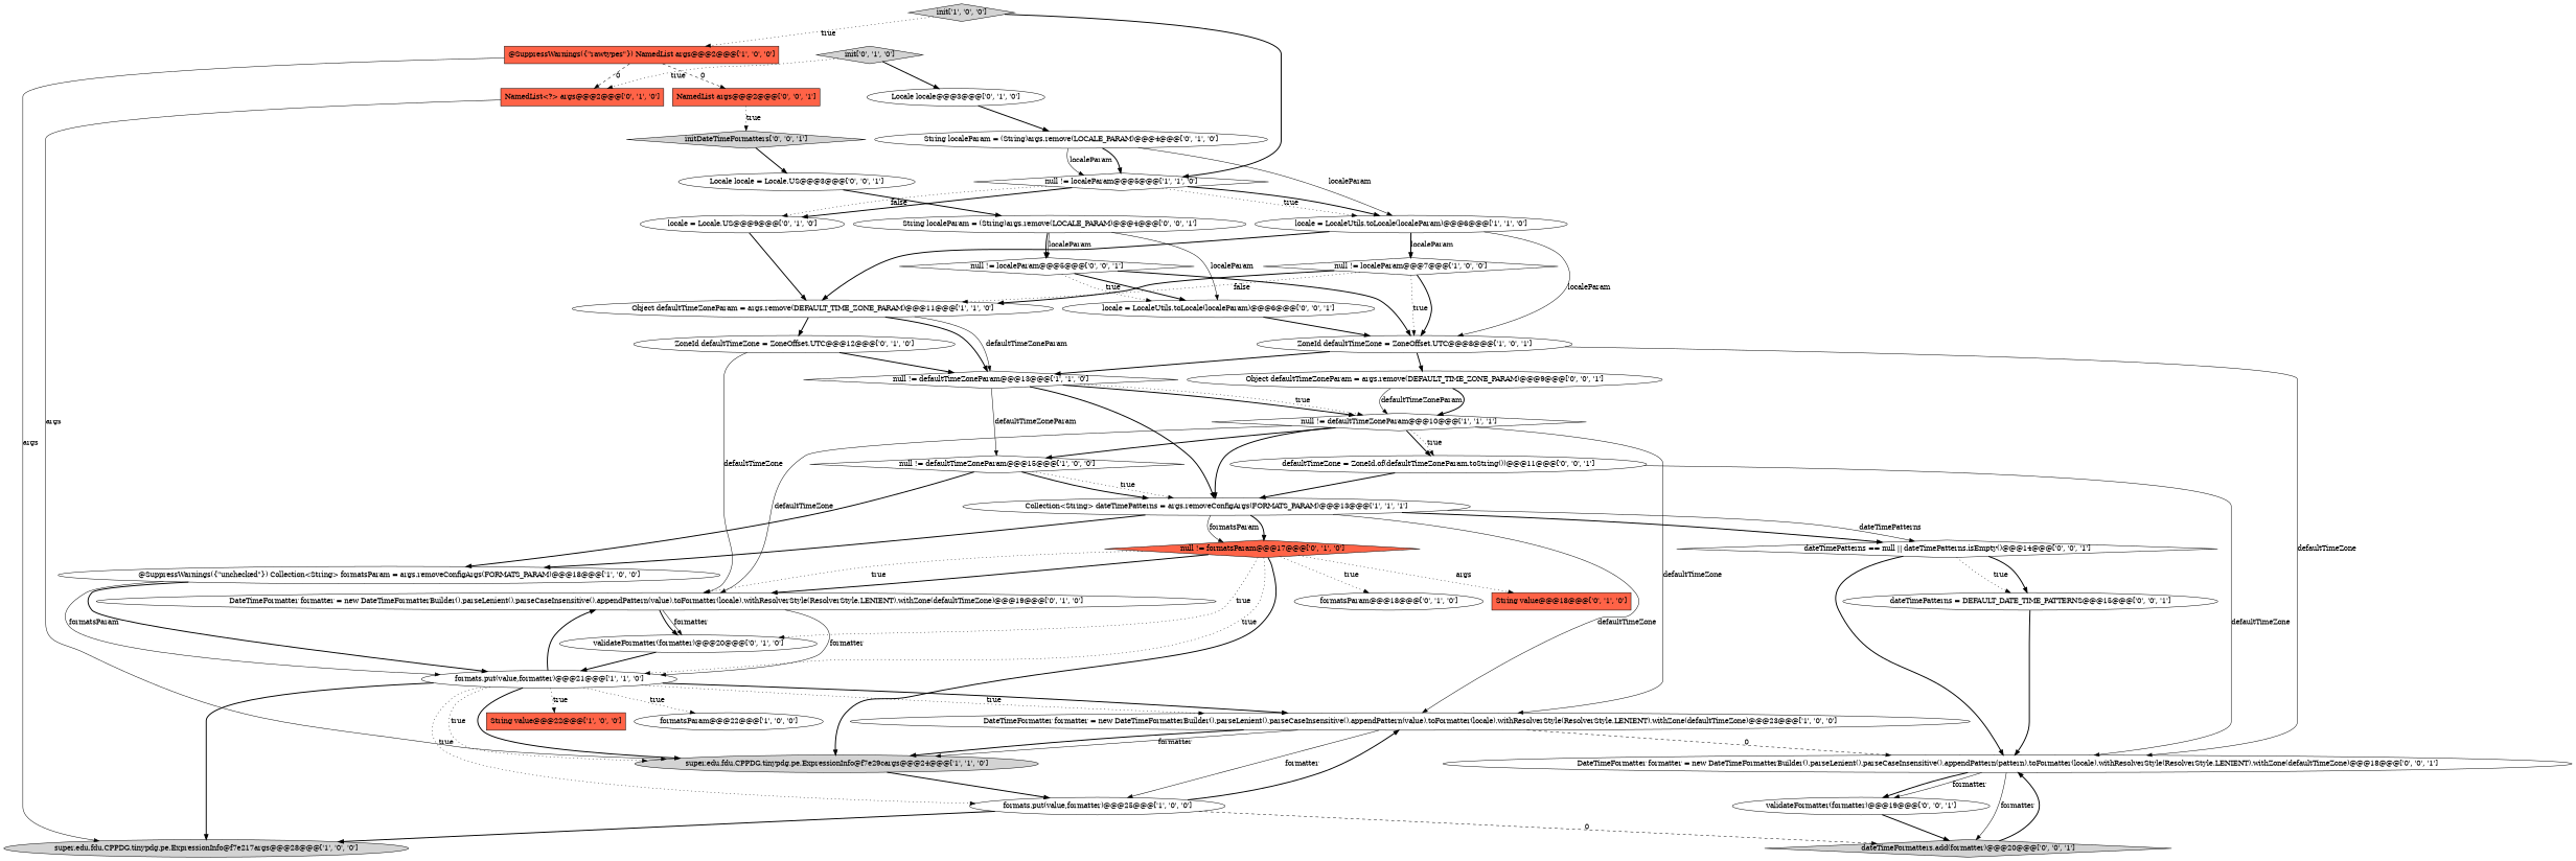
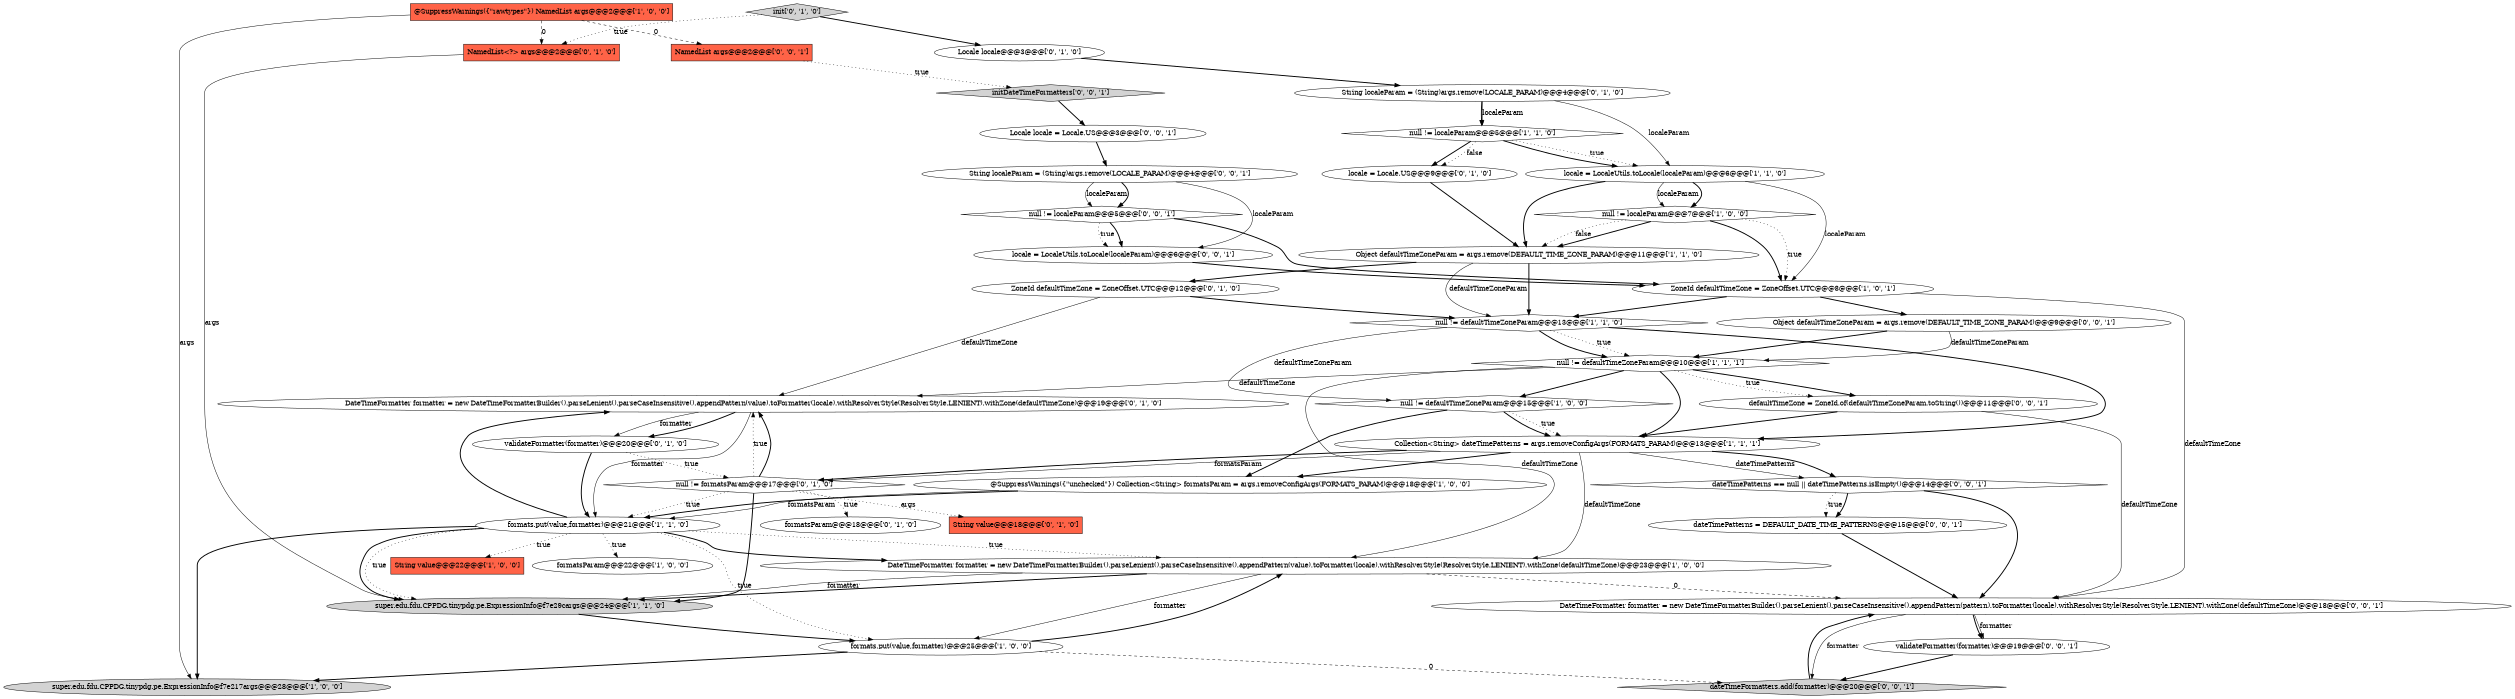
  digraph {
    node [fillcolor=white shape=ellipse style=filled]
    edge [style=bold]
    n1 [label="null != localeParam@@@5@@@['0', '0', '1']" shape=diamond]
    n2 [label="ZoneId defaultTimeZone = ZoneOffset.UTC@@@8@@@['1', '0', '1']"]
    n3 [label="locale = LocaleUtils.toLocale(localeParam)@@@6@@@['0', '0', '1']"]
    n4 [label="Object defaultTimeZoneParam = args.remove(DEFAULT_TIME_ZONE_PARAM)@@@9@@@['0', '0', '1']"]
    n5 [label="null != defaultTimeZoneParam@@@13@@@['1', '1', '0']" shape=diamond]
    n6 [label="DateTimeFormatter formatter = new DateTimeFormatterBuilder().parseLenient().parseCaseInsensitive().appendPattern(pattern).toFormatter(locale).withResolverStyle(ResolverStyle.LENIENT).withZone(defaultTimeZone)@@@18@@@['0', '0', '1']"]
    n7 [label="@SuppressWarnings({\"unchecked\"}) Collection<String> formatsParam = args.removeConfigArgs(FORMATS_PARAM)@@@18@@@['1', '0', '0']"]
    n8 [label="formats.put(value,formatter)@@@21@@@['1', '1', '0']"]
    n9 [fillcolor=lightgray label="super.edu.fdu.CPPDG.tinypdg.pe.ExpressionInfo@f7e217args@@@28@@@['1', '0', '0']"]
    n10 [label="DateTimeFormatter formatter = new DateTimeFormatterBuilder().parseLenient().parseCaseInsensitive().appendPattern(value).toFormatter(locale).withResolverStyle(ResolverStyle.LENIENT).withZone(defaultTimeZone)@@@23@@@['1', '0', '0']"]
    n11 [label="DateTimeFormatter formatter = new DateTimeFormatterBuilder().parseLenient().parseCaseInsensitive().appendPattern(value).toFormatter(locale).withResolverStyle(ResolverStyle.LENIENT).withZone(defaultTimeZone)@@@19@@@['0', '1', '0']"]
    n12 [label="formats.put(value,formatter)@@@25@@@['1', '0', '0']"]
    n13 [fillcolor=lightgray label="super.edu.fdu.CPPDG.tinypdg.pe.ExpressionInfo@f7e29cargs@@@24@@@['1', '1', '0']"]
    n14 [fillcolor=tomato label="String value@@@22@@@['1', '0', '0']" shape=box]
    n15 [label="formatsParam@@@22@@@['1', '0', '0']"]
    n16 [fillcolor=tomato label="NamedList args@@@2@@@['0', '0', '1']" shape=box]
    n17 [fillcolor=lightgray label="initDateTimeFormatters['0', '0', '1']" shape=diamond]
    n18 [label="null != defaultTimeZoneParam@@@10@@@['1', '1', '1']" shape=diamond]
    n19 [label="null != defaultTimeZoneParam@@@15@@@['1', '0', '0']" shape=diamond]
    n20 [label="defaultTimeZone = ZoneId.of(defaultTimeZoneParam.toString())@@@11@@@['0', '0', '1']"]
    n21 [label="Collection<String> dateTimePatterns = args.removeConfigArgs(FORMATS_PARAM)@@@13@@@['1', '1', '1']"]
    n22 [label="validateFormatter(formatter)@@@19@@@['0', '0', '1']"]
    n23 [fillcolor=lightgray label="dateTimeFormatters.add(formatter)@@@20@@@['0', '0', '1']" shape=diamond]
-   n24 [fillcolor=lightgray label="init['1', '0', '0']" shape=diamond]
    n25 [fillcolor=tomato label="@SuppressWarnings({\"rawtypes\"}) NamedList args@@@2@@@['1', '0', '0']" shape=box]
    n26 [label="null != localeParam@@@5@@@['1', '1', '0']" shape=diamond]
    n27 [fillcolor=tomato label="NamedList<?> args@@@2@@@['0', '1', '0']" shape=box]
    n28 [label="locale = LocaleUtils.toLocale(localeParam)@@@6@@@['1', '1', '0']"]
    n29 [label="locale = Locale.US@@@9@@@['0', '1', '0']"]
-   n30 [fillcolor=tomato label="null != formatsParam@@@17@@@['0', '1', '0']" shape=diamond]
+   n30 [label="null != formatsParam@@@17@@@['0', '1', '0']" shape=diamond]
    n31 [label="dateTimePatterns == null || dateTimePatterns.isEmpty()@@@14@@@['0', '0', '1']" shape=diamond]
    n32 [label="validateFormatter(formatter)@@@20@@@['0', '1', '0']"]
    n33 [label="Locale locale@@@3@@@['0', '1', '0']"]
    n34 [label="String localeParam = (String)args.remove(LOCALE_PARAM)@@@4@@@['0', '1', '0']"]
    n35 [label="null != localeParam@@@7@@@['1', '0', '0']" shape=diamond]
    n36 [label="Object defaultTimeZoneParam = args.remove(DEFAULT_TIME_ZONE_PARAM)@@@11@@@['1', '1', '0']"]
    n37 [label="ZoneId defaultTimeZone = ZoneOffset.UTC@@@12@@@['0', '1', '0']"]
    n38 [label="formatsParam@@@18@@@['0', '1', '0']"]
    n39 [fillcolor=tomato label="String value@@@18@@@['0', '1', '0']" shape=box]
    n40 [label="Locale locale = Locale.US@@@3@@@['0', '0', '1']"]
    n41 [label="String localeParam = (String)args.remove(LOCALE_PARAM)@@@4@@@['0', '0', '1']"]
    n42 [fillcolor=lightgray label="init['0', '1', '0']" shape=diamond]
    n43 [label="dateTimePatterns = DEFAULT_DATE_TIME_PATTERNS@@@15@@@['0', '0', '1']"]
    n1 -> n2
    n1 -> n3
    n1 -> n3 [label=true style=dotted]
    n2 -> n4
    n2 -> n5
    n2 -> n6 [label=defaultTimeZone style=solid]
    n3 -> n2
    n4 -> n18 [label=defaultTimeZoneParam style=solid]
    n4 -> n18
    n5 -> n18
    n5 -> n18 [label=true style=dotted]
    n5 -> n19 [label=defaultTimeZoneParam style=solid]
    n5 -> n21
    n6 -> n22
    n6 -> n22 [label=formatter style=solid]
    n6 -> n23 [label=formatter style=solid]
    n7 -> n8
    n7 -> n8 [label=formatsParam style=solid]
    n8 -> n9
    n8 -> n10
    n8 -> n10 [label=true style=dotted]
    n8 -> n11
    n8 -> n12 [label=true style=dotted]
    n8 -> n13 [label=true style=dotted]
    n8 -> n13
    n8 -> n14 [label=true style=dotted]
    n8 -> n15 [label=true style=dotted]
    n10 -> n6 [label=0 style=dashed]
    n10 -> n12 [label=formatter style=solid]
    n10 -> n13
    n10 -> n13 [label=formatter style=solid]
    n11 -> n8 [label=formatter style=solid]
    n11 -> n32 [label=formatter style=solid]
    n11 -> n32
    n12 -> n9
    n12 -> n10
    n12 -> n23 [label=0 style=dashed]
    n13 -> n12
    n16 -> n17 [label=true style=dotted]
    n17 -> n40
    n18 -> n10 [label=defaultTimeZone style=solid]
    n18 -> n11 [label=defaultTimeZone style=solid]
    n18 -> n19
    n18 -> n20
    n18 -> n20 [label=true style=dotted]
    n18 -> n21
    n19 -> n7
    n19 -> n21 [label=true style=dotted]
    n19 -> n21
    n20 -> n6 [label=defaultTimeZone style=solid]
    n20 -> n21
    n21 -> n7
    n21 -> n10 [label=defaultTimeZone style=solid]
    n21 -> n30
    n21 -> n30 [label=formatsParam style=solid]
    n21 -> n31 [label=dateTimePatterns style=solid]
    n21 -> n31
    n22 -> n23
    n23 -> n6
-   n24 -> n25 [label=true style=dotted]
-   n24 -> n26
    n25 -> n9 [label=args style=solid]
    n25 -> n16 [label=0 style=dashed]
    n25 -> n27 [label=0 style=dashed]
    n26 -> n28 [label=true style=dotted]
    n26 -> n28
    n26 -> n29
    n26 -> n29 [label=false style=dotted]
    n27 -> n13 [label=args style=solid]
    n28 -> n2 [label=localeParam style=solid]
    n28 -> n35
    n28 -> n35 [label=localeParam style=solid]
    n28 -> n36
    n29 -> n36
    n30 -> n8 [label=true style=dotted]
    n30 -> n11
    n30 -> n11 [label=true style=dotted]
    n30 -> n13
-   n30 -> n32 [label=true style=dotted]
+   n32 -> n30 [label=true style=dotted]
    n30 -> n38 [label=true style=dotted]
    n30 -> n39 [label=args style=dotted]
    n31 -> n6
    n31 -> n43 [label=true style=dotted]
    n31 -> n43
    n32 -> n8
    n33 -> n34
    n34 -> n26
    n34 -> n26 [label=localeParam style=solid]
    n34 -> n28 [label=localeParam style=solid]
    n35 -> n2 [label=true style=dotted]
    n35 -> n2
    n35 -> n36
    n35 -> n36 [label=false style=dotted]
    n36 -> n5
    n36 -> n5 [label=defaultTimeZoneParam style=solid]
    n36 -> n37
    n37 -> n5
    n37 -> n11 [label=defaultTimeZone style=solid]
    n40 -> n41
    n41 -> n1 [label=localeParam style=solid]
    n41 -> n1
    n41 -> n3 [label=localeParam style=solid]
    n42 -> n27 [label=true style=dotted]
    n42 -> n33
    n43 -> n6
  }
